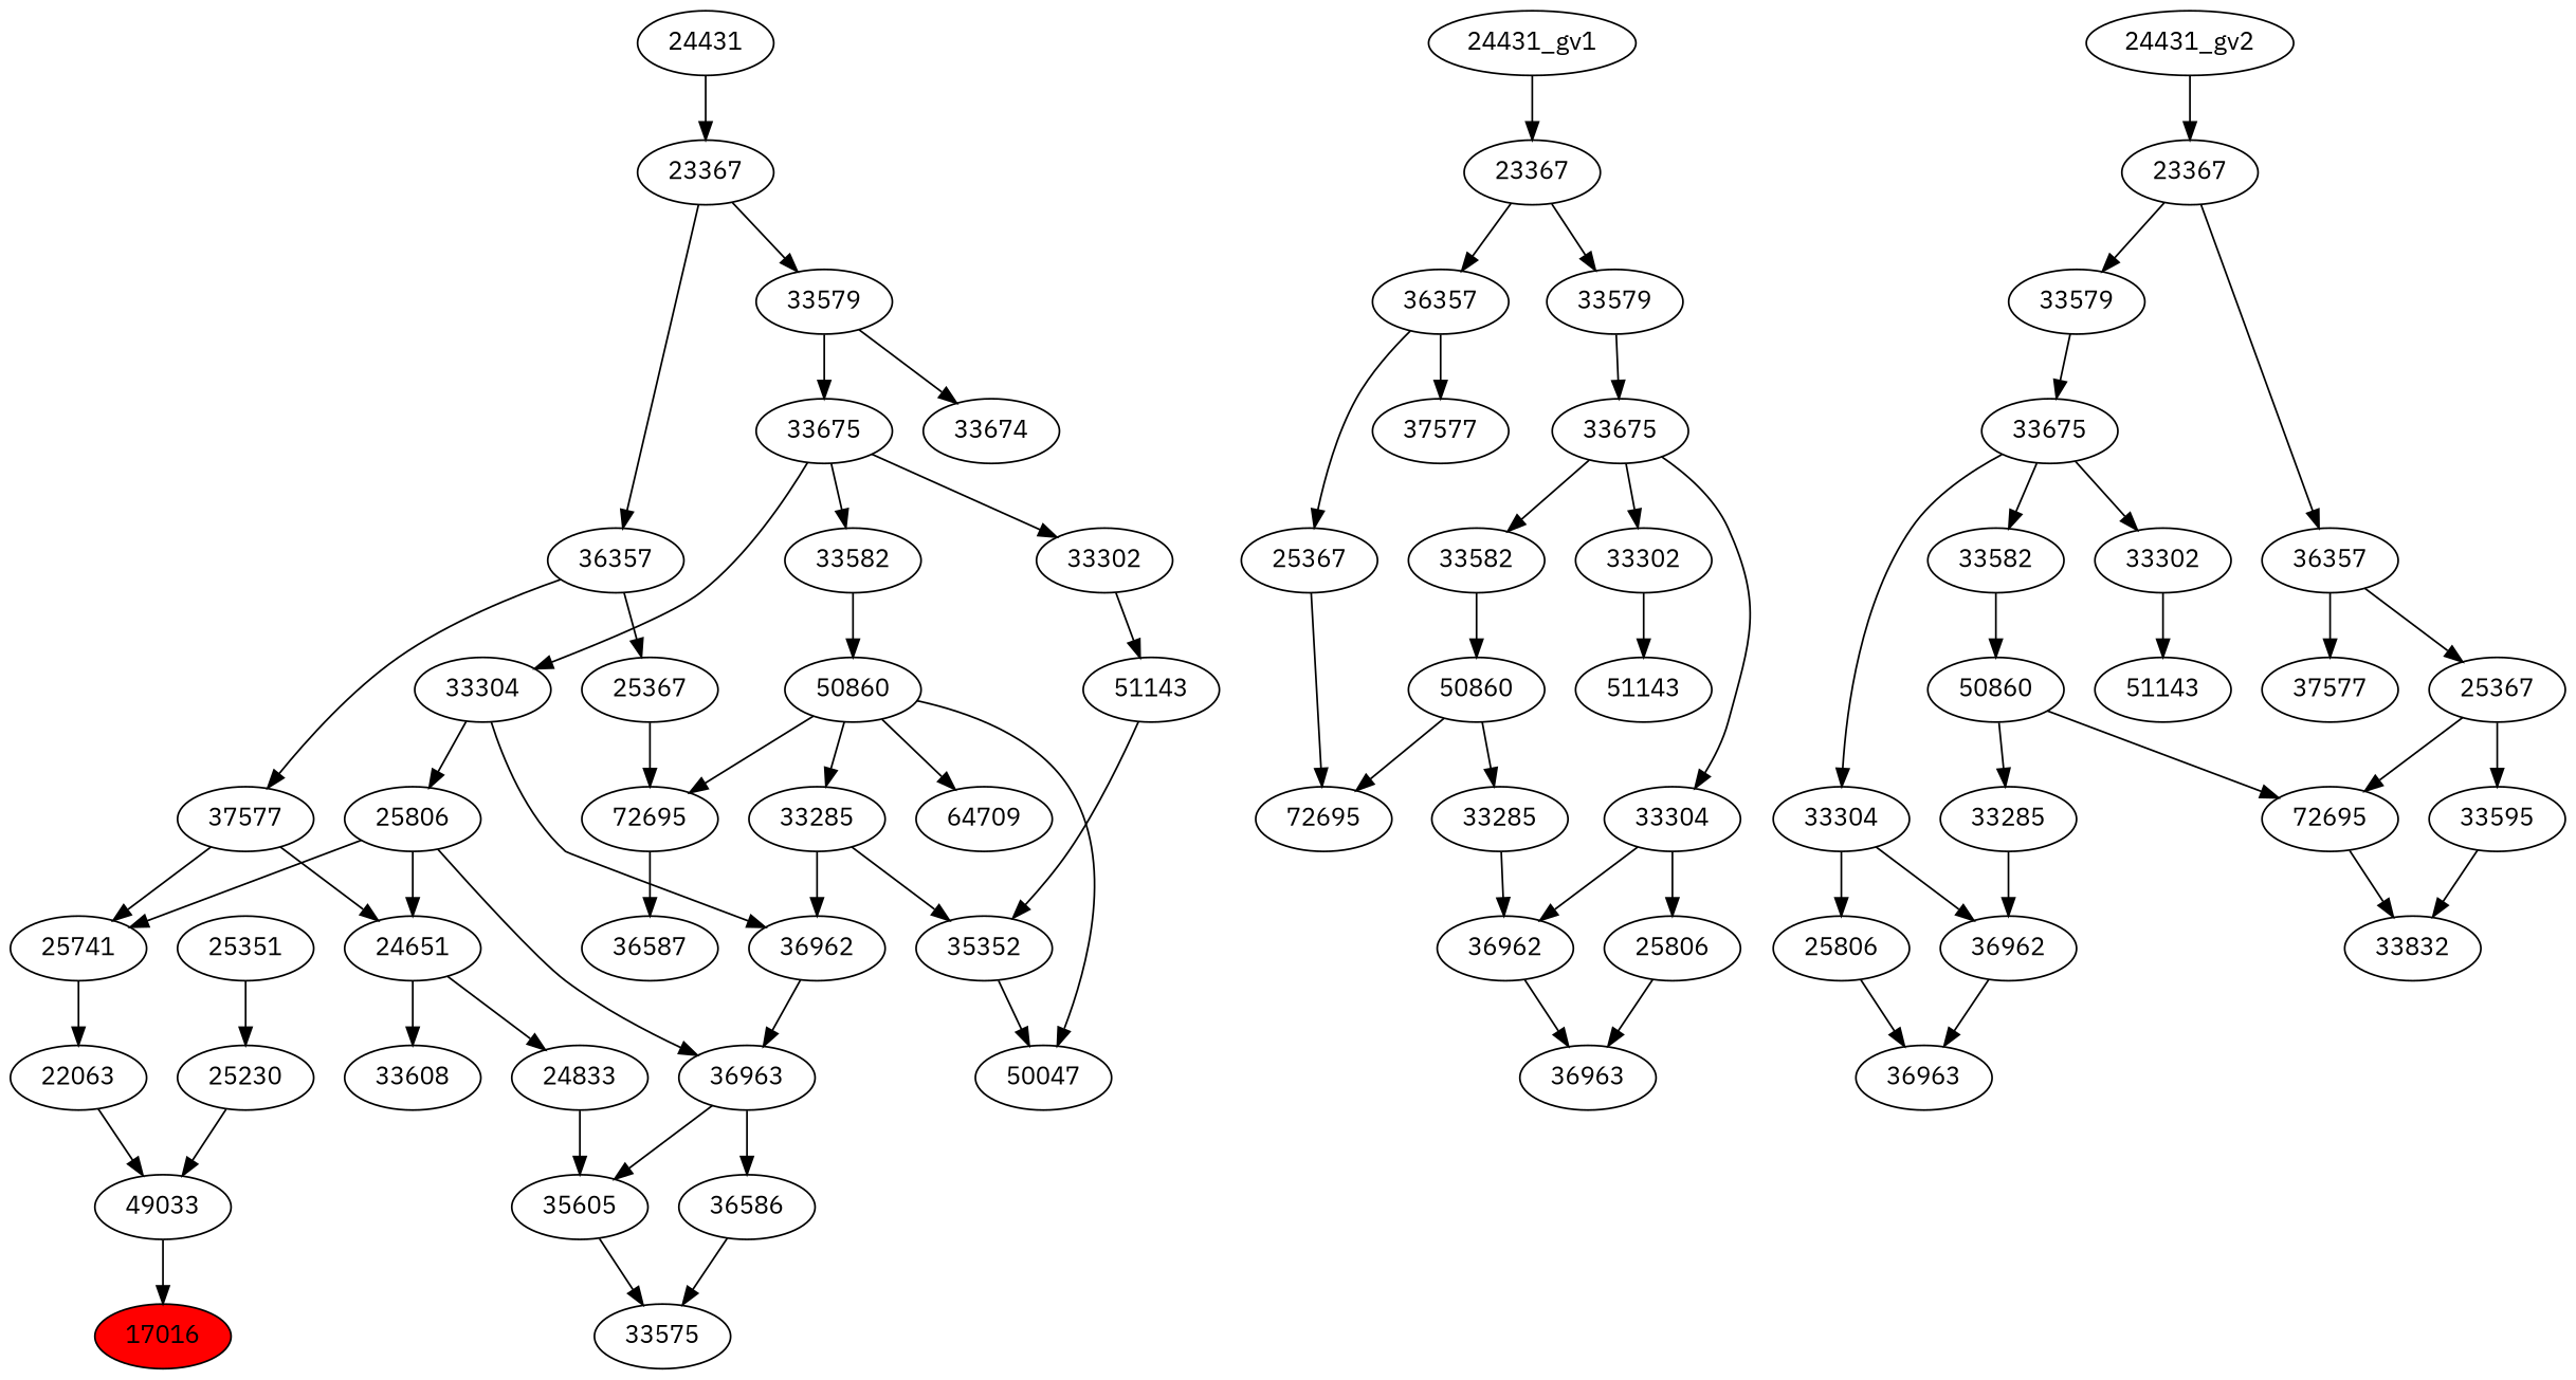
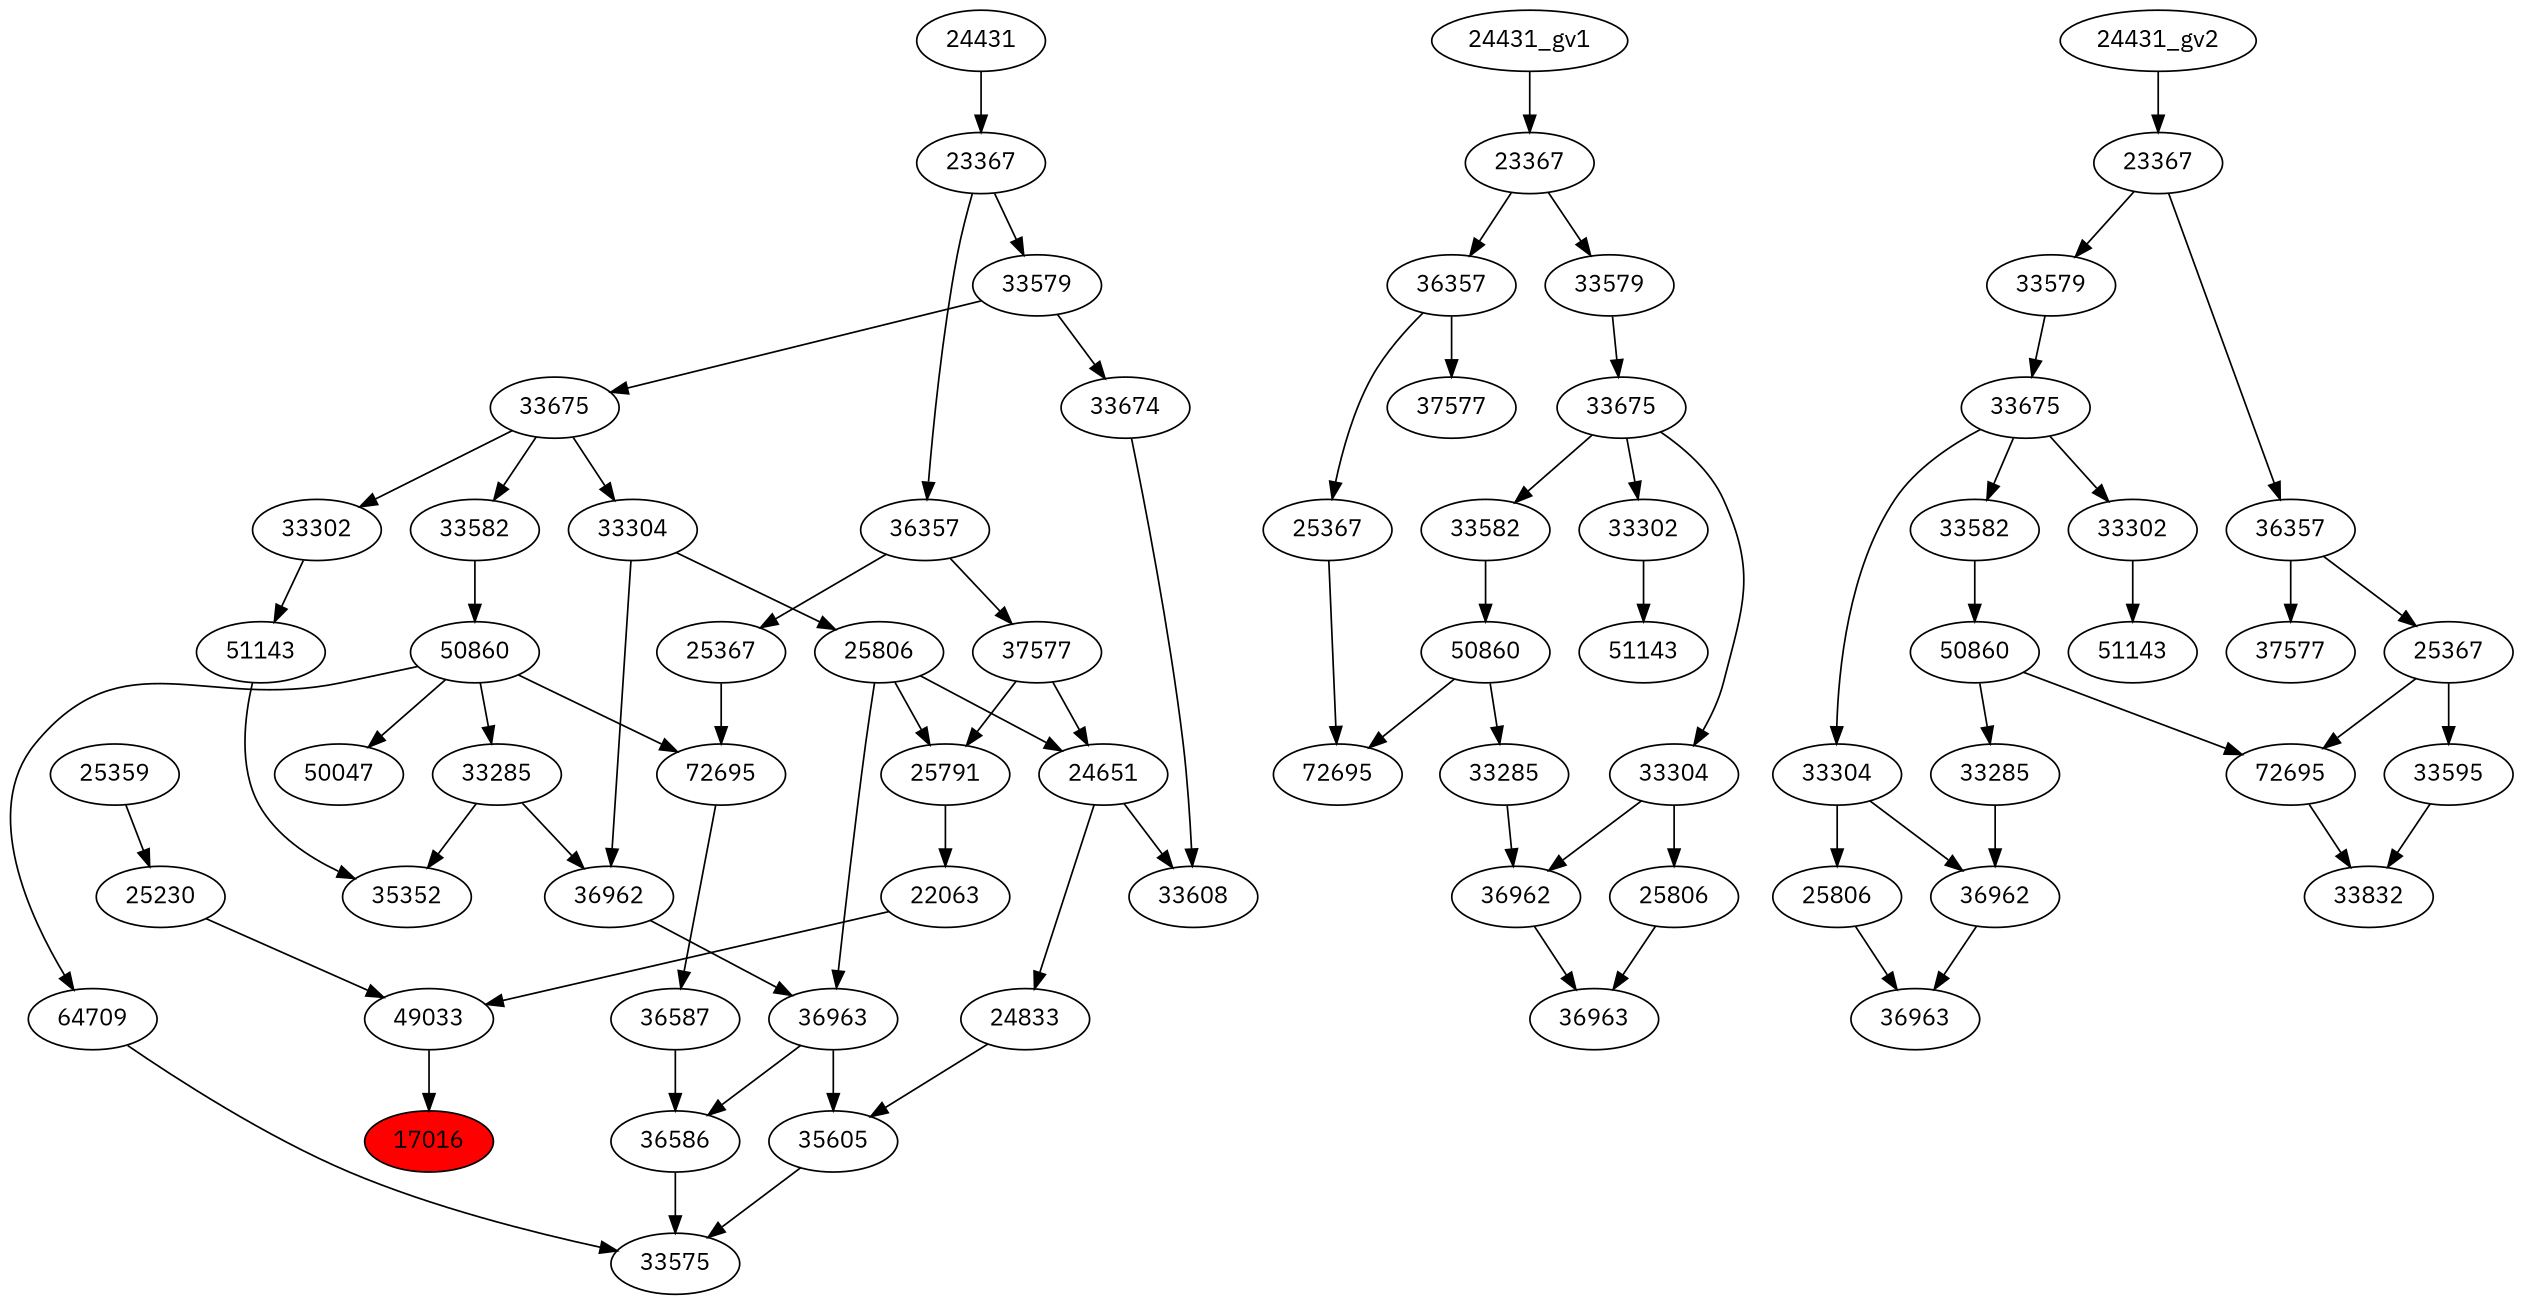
  strict digraph {
    fontname="IBM Plex Sans"
    node [fontname="IBM Plex Sans"]
    edge [fontname="IBM Plex Sans"]
    n1 [fillcolor=red label=17016 style=filled]
    n2 [label=49033]
    n3 [label=25230]
    n4 [label=22063]
-   n5 [label=25351]
-   n6 [label=25741]
+   n5 [label=25359]
+   n6 [label=25791]
    n7 [label=25806]
    n8 [label=36963]
    n9 [label=24651]
    n10 [label=36586]
    n11 [label=35605]
    n12 [label=24833]
    n13 [label=37577]
    n14 [label=50047]
    n15 [label=33575]
    n16 [label=33304]
    n17 [label=36962]
    n18 [label=36357]
    n19 [label=25367]
    n20 [label=72695]
    n21 [label=35352]
    n22 [label=50860]
    n23 [label=64709]
    n24 [label=33285]
    n25 [label=36587]
    n26 [label=33675]
    n27 [label=33582]
    n28 [label=33302]
    n29 [label=51143]
    n30 [label=23367]
    n31 [label=33579]
    n32 [label=33674]
    n33 [label=33608]
    n34 [label=24431]
    n35 [label=25806]
    n36 [label=36963]
    n37 [label=33304]
    n38 [label=36962]
    n39 [label=37577]
    n40 [label=36357]
    n41 [label=25367]
    n42 [label=72695]
    n43 [label=33675]
    n44 [label=33582]
    n45 [label=33302]
    n46 [label=50860]
    n47 [label=51143]
    n48 [label=23367]
    n49 [label=33579]
    n50 [label=33285]
    "24431_gv1"
    n52 [label=51143]
    n53 [label=33302]
    n54 [label=33675]
    n55 [label=33582]
    n56 [label=33304]
    n57 [label=50860]
    n58 [label=36962]
    n59 [label=25806]
    n60 [label=36963]
    n61 [label=72695]
    n62 [label=33285]
    n63 [label=33832]
    n64 [label=33579]
    n65 [label=25367]
    n66 [label=33595]
    n67 [label=23367]
    n68 [label=36357]
    n69 [label=37577]
    "24431_gv2"
    subgraph sub_1 {
      n1
      n2
      n3
      n4
      n5
      n6
      n7
      n8
      n9
      n10
      n11
      n12
      n13
      n14
      n15
      n16
      n17
      n18
      n19
      n20
      n21
      n22
      n23
      n24
      n25
      n26
      n27
      n28
      n29
      n30
      n31
      n32
      n33
      n34
    }
    subgraph sub_2 {
      n35
      n36
      n37
      n38
      n39
      n40
      n41
      n42
      n43
      n44
      n45
      n46
      n47
      n48
      n49
      n50
      "24431_gv1"
    }
    subgraph sub_3 {
      n52
      n53
      n54
      n55
      n56
      n57
      n58
      n59
      n60
      n61
      n62
      n63
      n64
      n65
      n66
      n67
      n68
      n69
      "24431_gv2"
    }
    n2 -> n1
    n3 -> n2
    n4 -> n2
    n5 -> n3
    n6 -> n4
    n7 -> n6
    n7 -> n8
    n7 -> n9
    n8 -> n10
    n8 -> n11
    n9 -> n12
    n9 -> n33
    n10 -> n15
    n11 -> n15
    n12 -> n11
    n13 -> n6
    n13 -> n9
    n16 -> n7
    n16 -> n17
    n17 -> n8
    n18 -> n13
    n18 -> n19
    n19 -> n20
    n20 -> n25
-   n21 -> n14
    n22 -> n14
    n22 -> n20
    n22 -> n23
    n22 -> n24
+   n23 -> n15
    n24 -> n17
    n24 -> n21
+   n25 -> n10
    n26 -> n16
    n26 -> n27
    n26 -> n28
    n27 -> n22
    n28 -> n29
    n29 -> n21
    n30 -> n18
    n30 -> n31
    n31 -> n26
    n31 -> n32
+   n32 -> n33
    n34 -> n30
    n35 -> n36
    n37 -> n35
    n37 -> n38
    n38 -> n36
    n40 -> n39
    n40 -> n41
    n41 -> n42
    n43 -> n37
    n43 -> n44
    n43 -> n45
    n44 -> n46
    n45 -> n47
    n46 -> n42
    n46 -> n50
    n48 -> n40
    n48 -> n49
    n49 -> n43
    n50 -> n38
    "24431_gv1" -> n48
    n53 -> n52
    n54 -> n53
    n54 -> n55
    n54 -> n56
    n55 -> n57
    n56 -> n58
    n56 -> n59
    n57 -> n61
    n57 -> n62
    n58 -> n60
    n59 -> n60
    n61 -> n63
    n62 -> n58
    n64 -> n54
    n65 -> n61
    n65 -> n66
    n66 -> n63
    n67 -> n64
    n67 -> n68
    n68 -> n65
    n68 -> n69
    "24431_gv2" -> n67
  }
